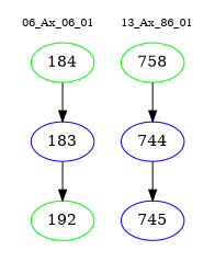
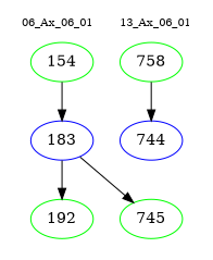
  digraph {
    node [color=green]
    edge [color=black]
-   n1 [label=184]
+   n1 [label=154]
    n2 [color=blue label=183]
    n3 [label=192]
    n4 [label=758]
    n5 [color=blue label=744]
-   n6 [color=blue label=745]
+   n6 [label=745]
    subgraph cluster_1 {
      color=white
      fontsize=10
      label="06_Ax_06_01"
      n1
      n2
      n3
    }
    subgraph cluster_2 {
      color=white
      fontsize=10
-     label="13_Ax_86_01"
+     label="13_Ax_06_01"
      n4
      n5
      n6
    }
    n1 -> n2
    n2 -> n3
    n4 -> n5
-   n5 -> n6
+   n2 -> n6
  }
